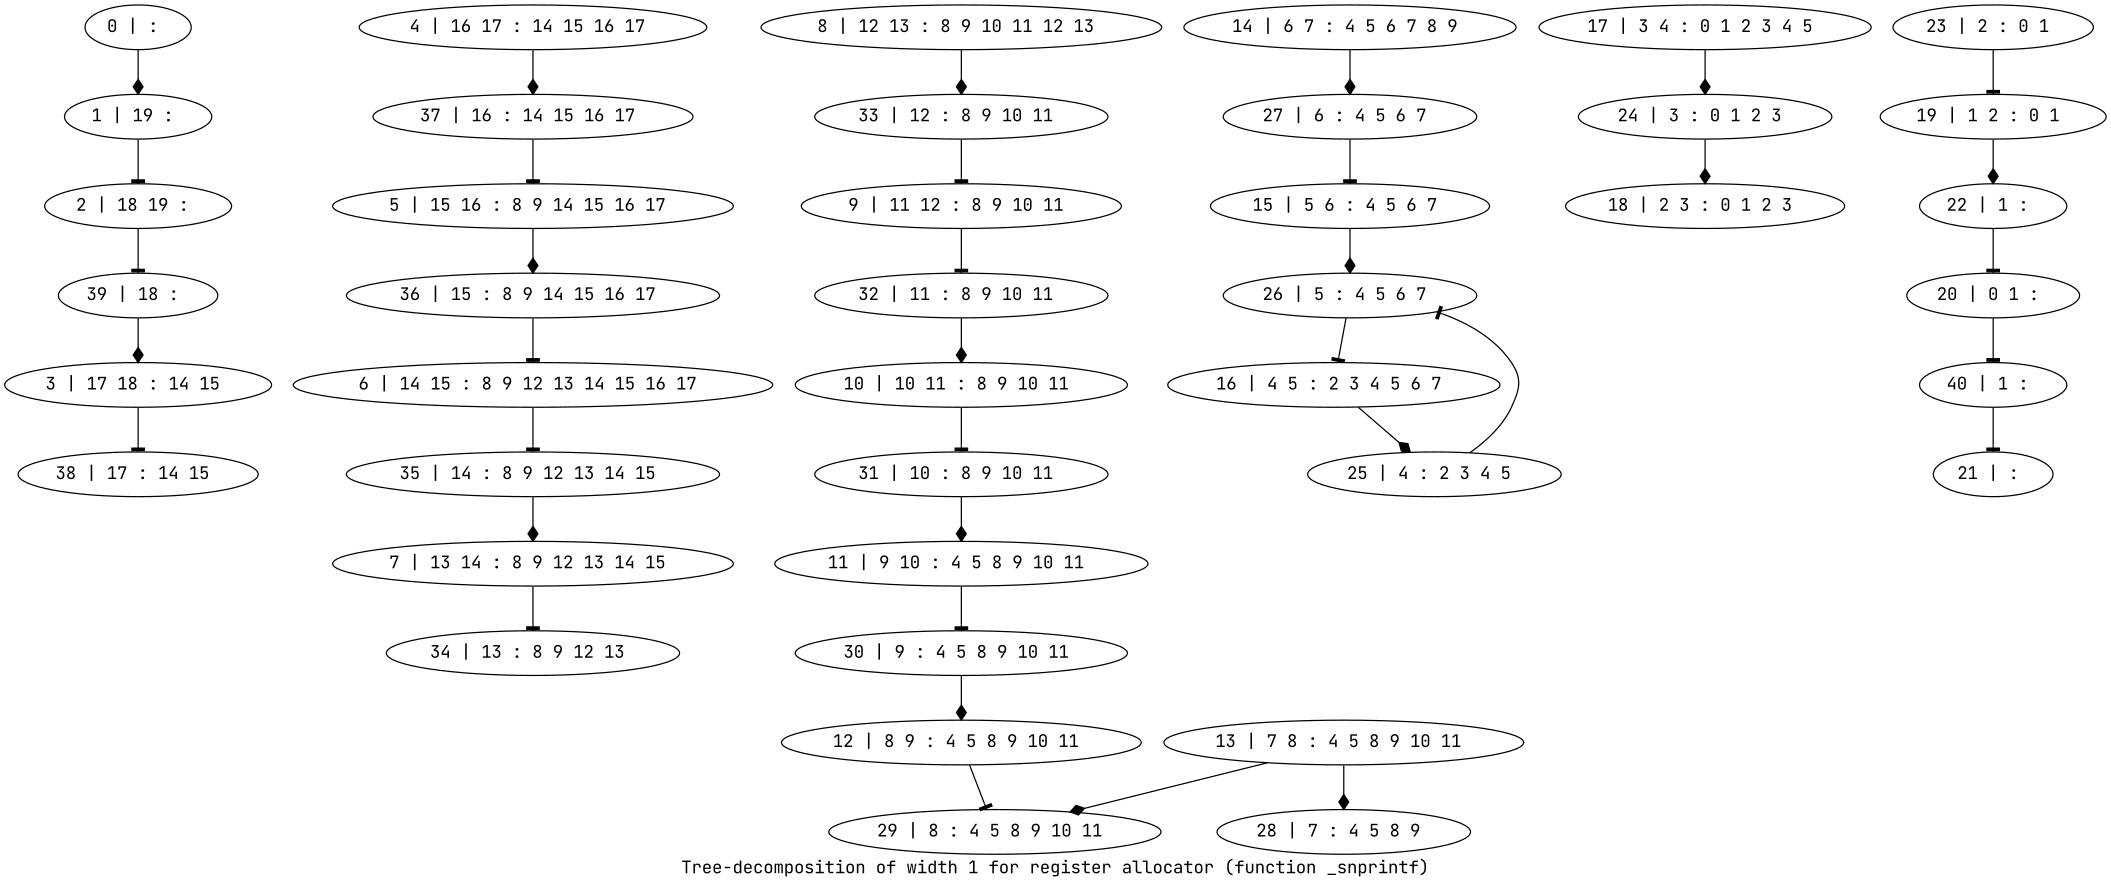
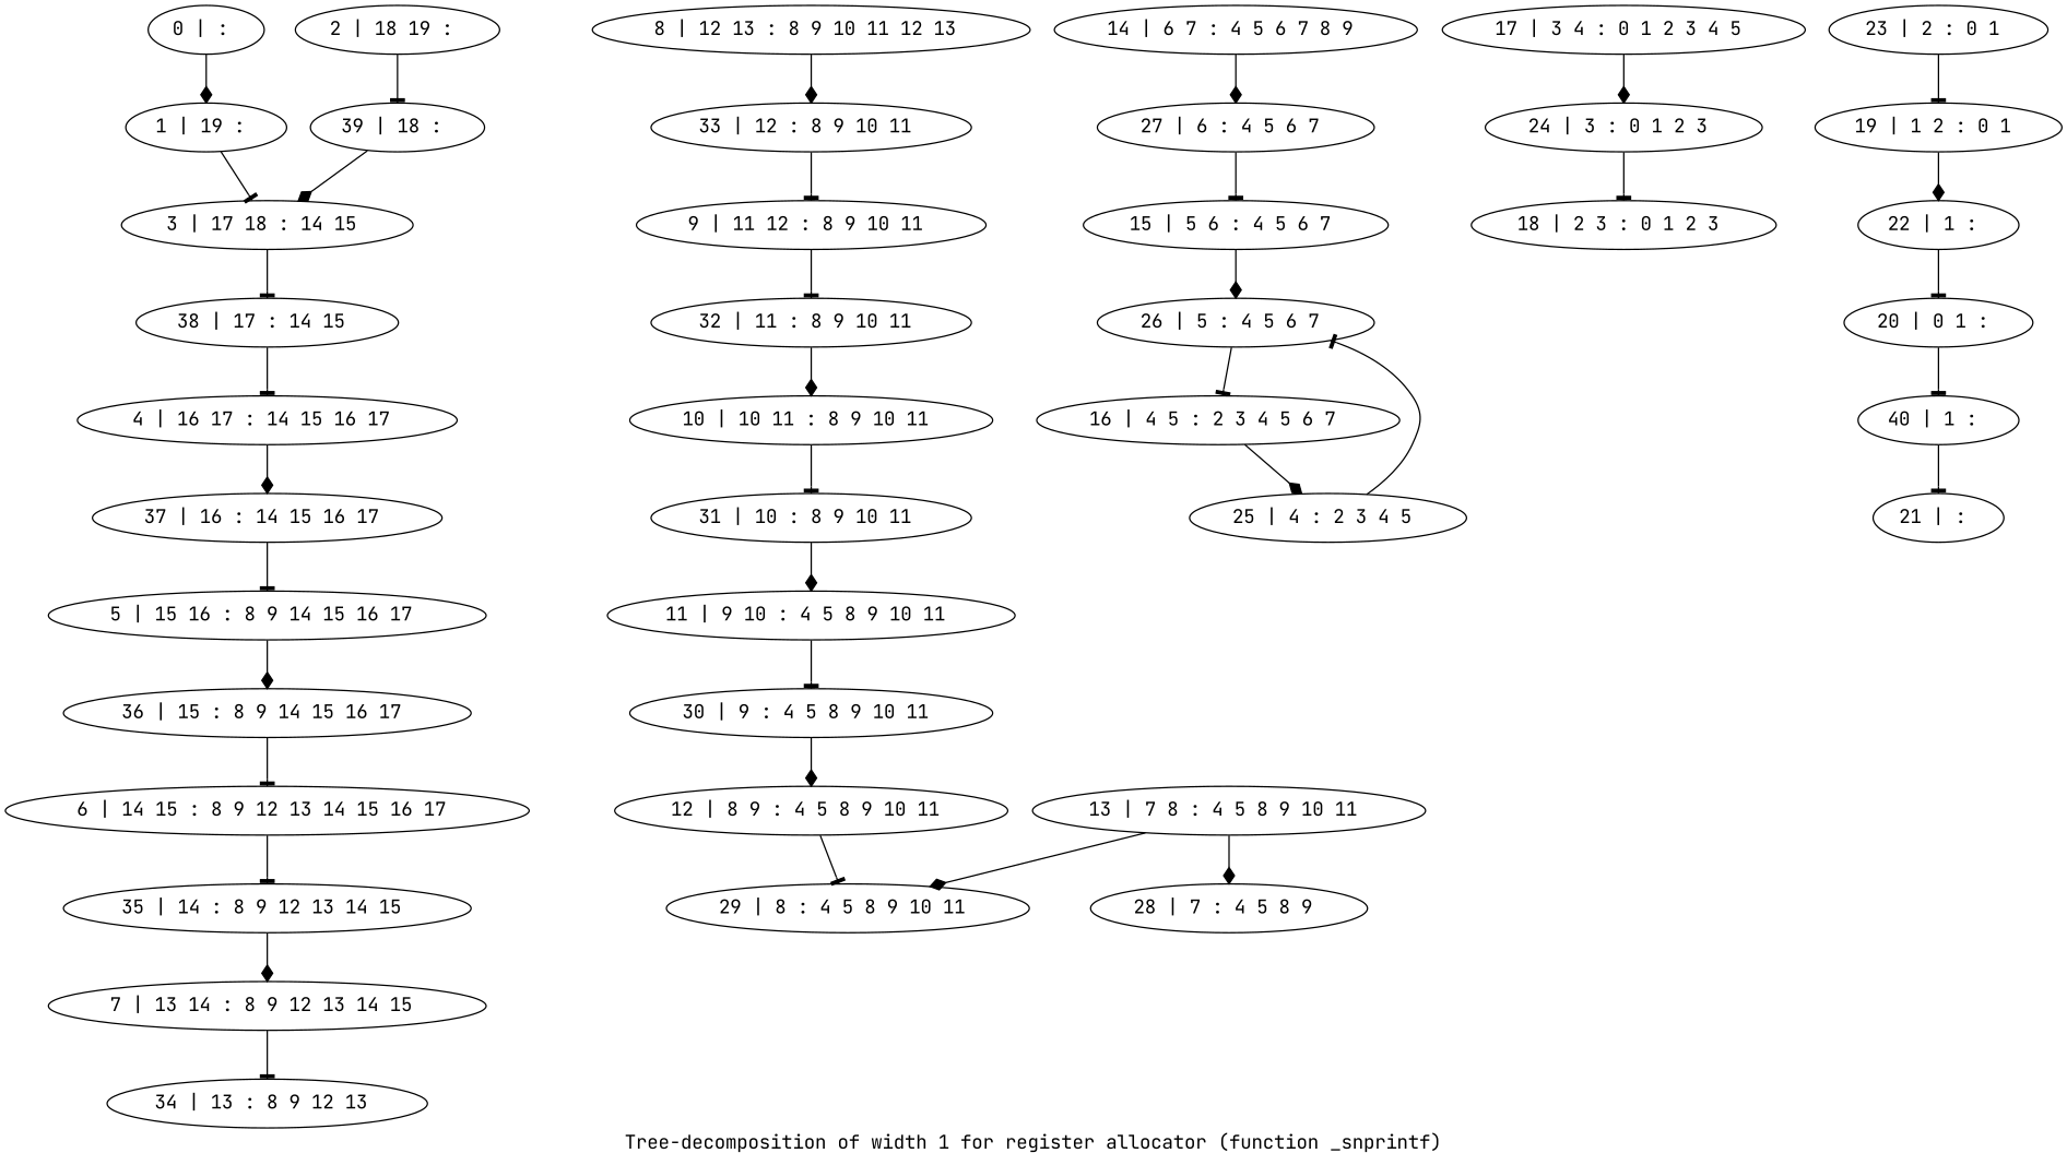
  digraph {
    fontname="JetBrains Mono"
    label="Tree-decomposition of width 1 for register allocator (function _snprintf)"
    node [fontname="JetBrains Mono"]
    edge [arrowhead=tee fontname="JetBrains Mono"]
    n1 [label="0 | : "]
    n2 [label="1 | 19 : "]
    n3 [label="2 | 18 19 : "]
    n4 [label="39 | 18 : "]
    n5 [label="3 | 17 18 : 14 15 "]
    n6 [label="38 | 17 : 14 15 "]
    n7 [label="4 | 16 17 : 14 15 16 17 "]
    n8 [label="37 | 16 : 14 15 16 17 "]
    n9 [label="5 | 15 16 : 8 9 14 15 16 17 "]
    n10 [label="36 | 15 : 8 9 14 15 16 17 "]
    n11 [label="6 | 14 15 : 8 9 12 13 14 15 16 17 "]
    n12 [label="35 | 14 : 8 9 12 13 14 15 "]
    n13 [label="7 | 13 14 : 8 9 12 13 14 15 "]
    n14 [label="34 | 13 : 8 9 12 13 "]
    n15 [label="8 | 12 13 : 8 9 10 11 12 13 "]
    n16 [label="33 | 12 : 8 9 10 11 "]
    n17 [label="9 | 11 12 : 8 9 10 11 "]
    n18 [label="32 | 11 : 8 9 10 11 "]
    n19 [label="10 | 10 11 : 8 9 10 11 "]
    n20 [label="31 | 10 : 8 9 10 11 "]
    n21 [label="11 | 9 10 : 4 5 8 9 10 11 "]
    n22 [label="30 | 9 : 4 5 8 9 10 11 "]
    n23 [label="12 | 8 9 : 4 5 8 9 10 11 "]
    n24 [label="29 | 8 : 4 5 8 9 10 11 "]
    n25 [label="13 | 7 8 : 4 5 8 9 10 11 "]
    n26 [label="28 | 7 : 4 5 8 9 "]
    n27 [label="14 | 6 7 : 4 5 6 7 8 9 "]
    n28 [label="27 | 6 : 4 5 6 7 "]
    n29 [label="15 | 5 6 : 4 5 6 7 "]
    n30 [label="26 | 5 : 4 5 6 7 "]
    n31 [label="16 | 4 5 : 2 3 4 5 6 7 "]
    n32 [label="25 | 4 : 2 3 4 5 "]
    n33 [label="17 | 3 4 : 0 1 2 3 4 5 "]
    n34 [label="24 | 3 : 0 1 2 3 "]
    n35 [label="18 | 2 3 : 0 1 2 3 "]
    n36 [label="23 | 2 : 0 1 "]
    n37 [label="19 | 1 2 : 0 1 "]
    n38 [label="22 | 1 : "]
    n39 [label="20 | 0 1 : "]
    n40 [label="40 | 1 : "]
    n41 [label="21 | : "]
    n1 -> n2 [arrowhead=diamond]
-   n2 -> n3
+   n2 -> n5
    n3 -> n4
    n4 -> n5 [arrowhead=diamond]
    n5 -> n6
+   n6 -> n7
    n7 -> n8 [arrowhead=diamond]
    n8 -> n9
    n9 -> n10 [arrowhead=diamond]
    n10 -> n11
    n11 -> n12
    n12 -> n13 [arrowhead=diamond]
    n13 -> n14
    n15 -> n16 [arrowhead=diamond]
    n16 -> n17
    n17 -> n18
    n18 -> n19 [arrowhead=diamond]
    n19 -> n20
    n20 -> n21 [arrowhead=diamond]
    n21 -> n22
    n22 -> n23 [arrowhead=diamond]
    n23 -> n24
    n25 -> n24 [arrowhead=diamond]
    n25 -> n26 [arrowhead=diamond]
    n27 -> n28 [arrowhead=diamond]
    n28 -> n29
    n29 -> n30 [arrowhead=diamond]
    n30 -> n31
    n31 -> n32 [arrowhead=diamond]
    n32 -> n30
    n33 -> n34 [arrowhead=diamond]
-   n34 -> n35 [arrowhead=diamond]
+   n34 -> n35
    n36 -> n37
    n37 -> n38 [arrowhead=diamond]
    n38 -> n39
    n39 -> n40
    n40 -> n41
  }
